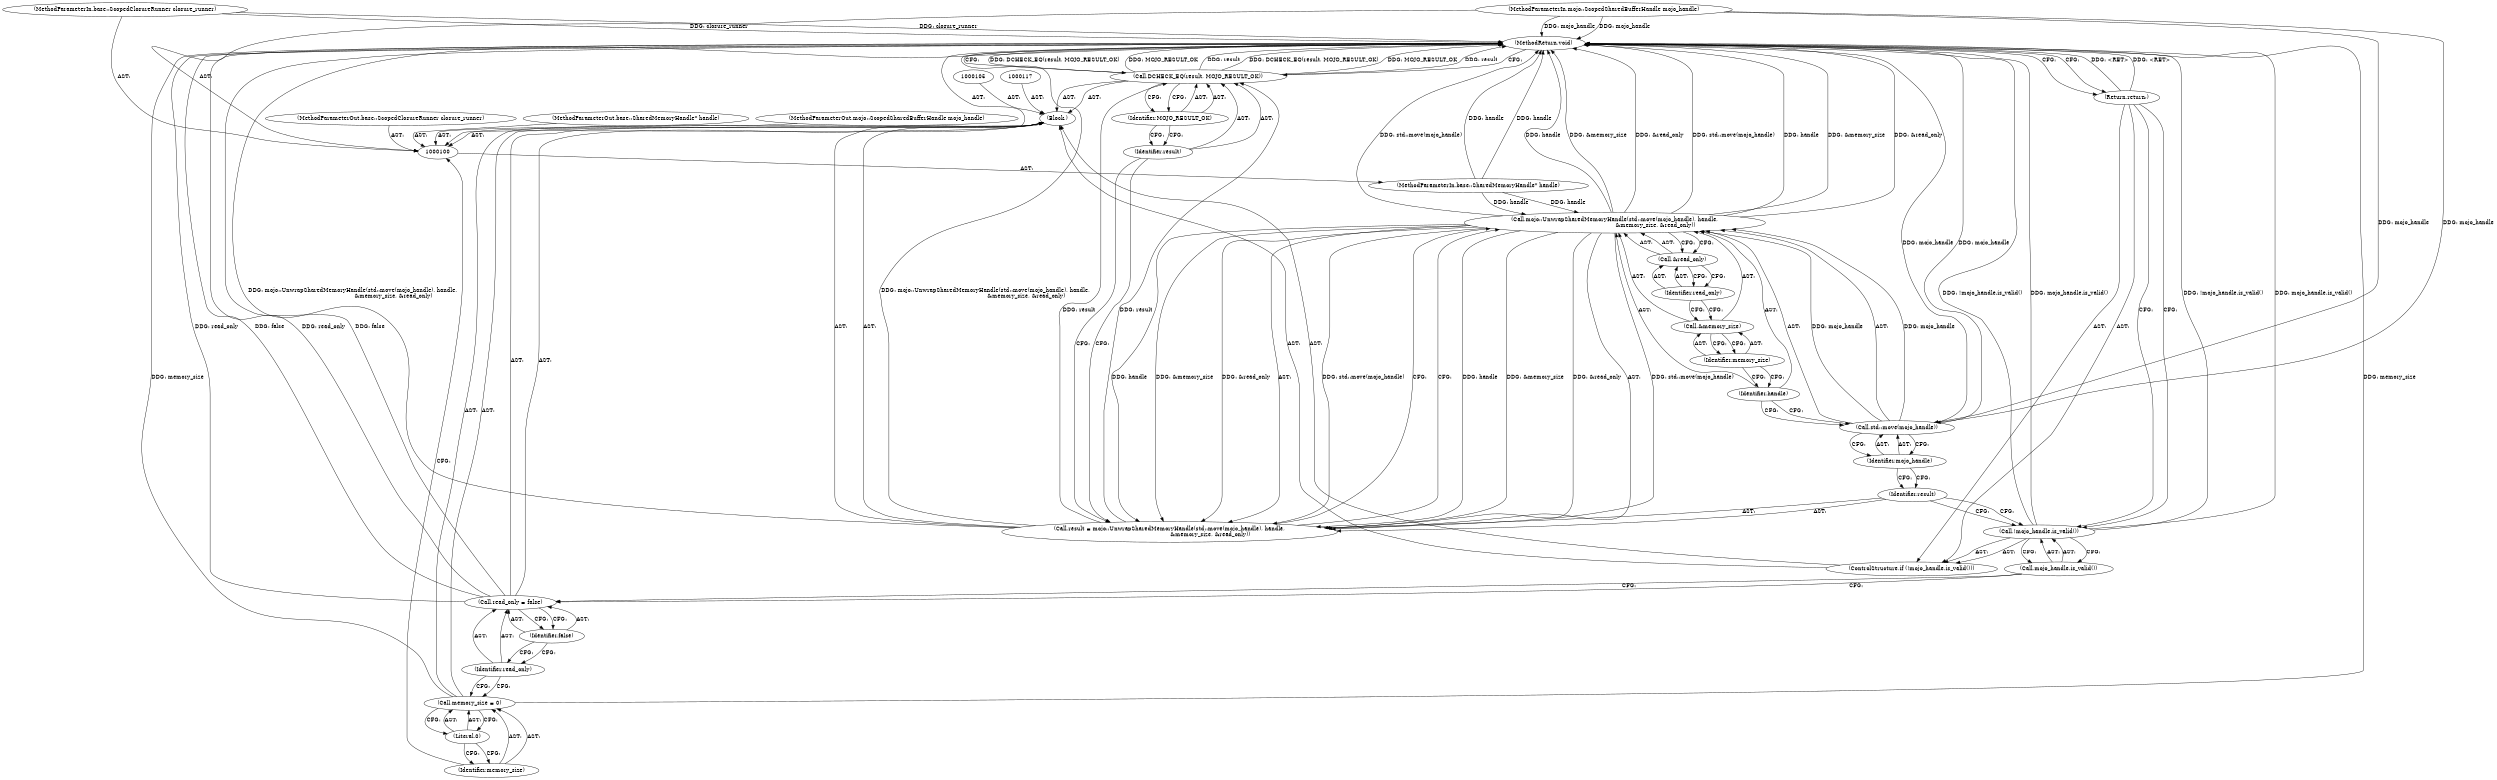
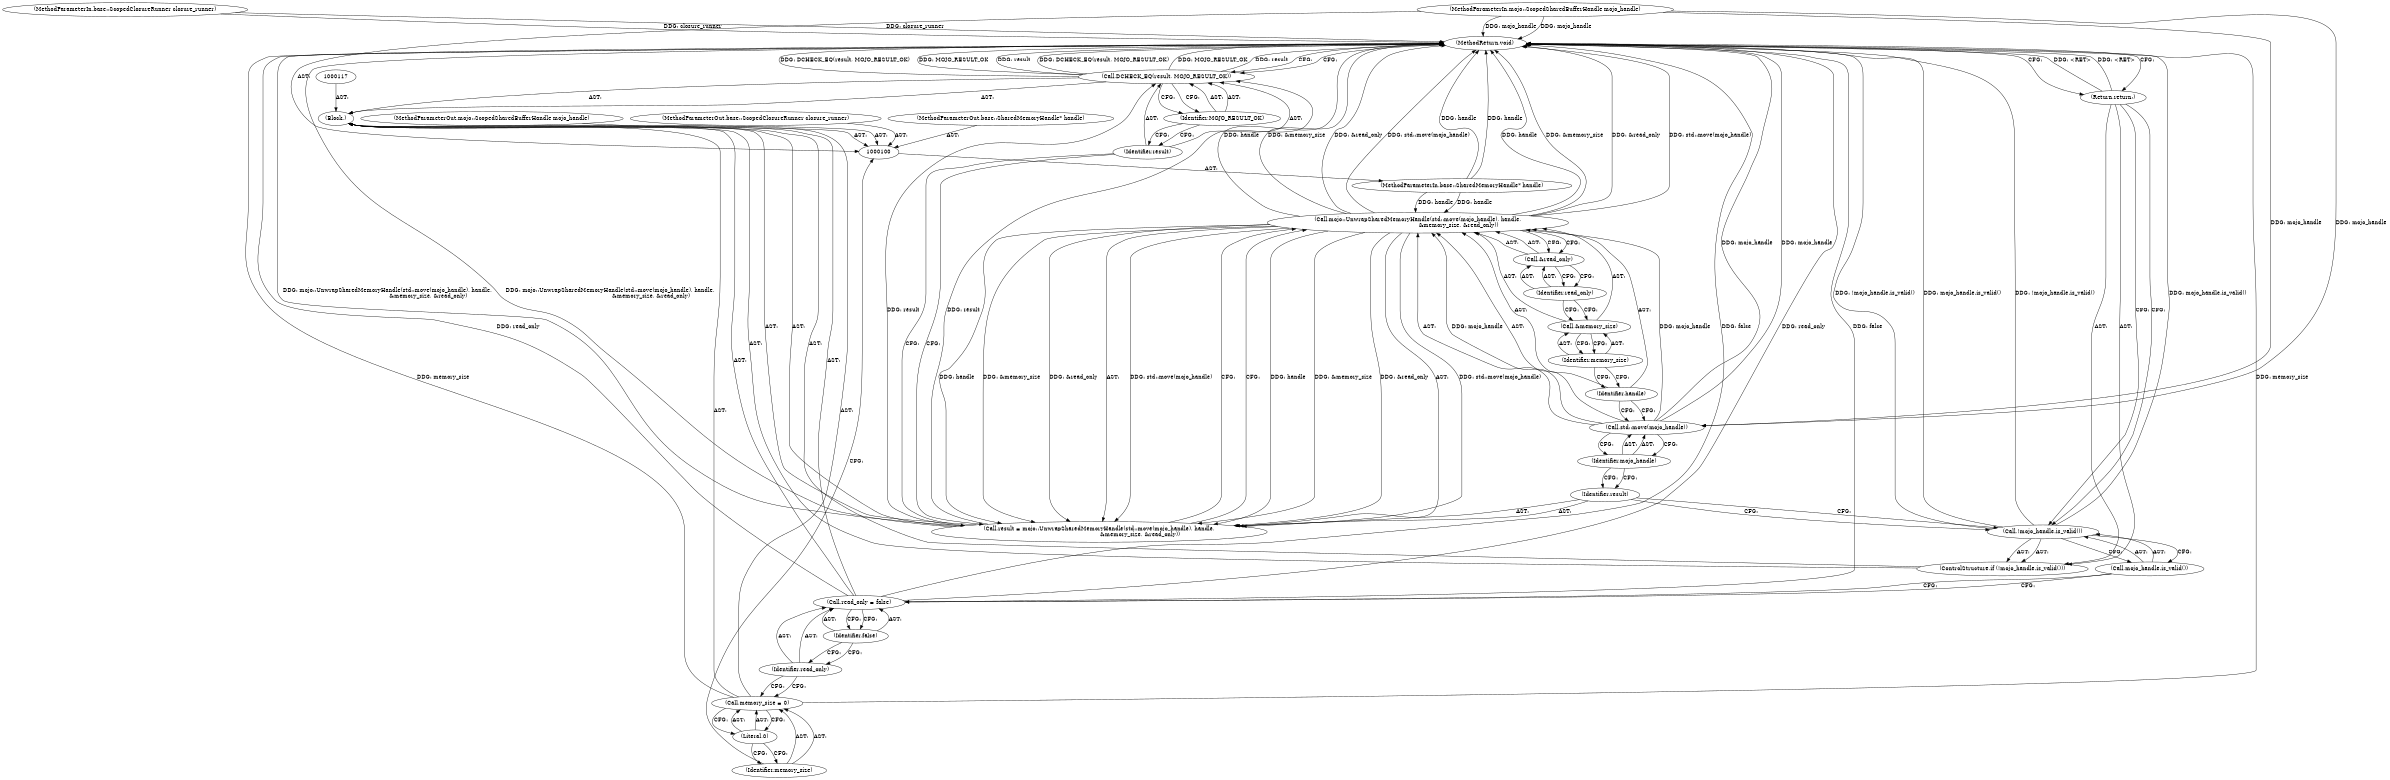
  digraph {
    n1 [label="(MethodReturn,void)"]
    n2 [label="(Call,DCHECK_EQ(result, MOJO_RESULT_OK))"]
    n3 [label="(Return,return;)"]
    1000100
    n5 [label="(Identifier,MOJO_RESULT_OK)"]
    n6 [label="(Block,)"]
    n7 [label="(ControlStructure,if (!mojo_handle.is_valid()))"]
    n8 [label="(Call,!mojo_handle.is_valid())"]
    n9 [label="(MethodParameterIn,base::SharedMemoryHandle* handle)"]
    n10 [label="(Call,&memory_size)"]
    n11 [label="(Identifier,memory_size)"]
    n12 [label="(Call,mojo::UnwrapSharedMemoryHandle(std::move(mojo_handle), handle,\n                                               &memory_size, &read_only))"]
    n13 [label="(Identifier,handle)"]
    n14 [label="(Call,&read_only)"]
    n15 [label="(Call,result = mojo::UnwrapSharedMemoryHandle(std::move(mojo_handle), handle,\n                                               &memory_size, &read_only))"]
    n16 [label="(Call,std::move(mojo_handle))"]
    n17 [label="(Identifier,read_only)"]
    n18 [label="(Identifier,result)"]
    n19 [label="(MethodParameterOut,base::SharedMemoryHandle* handle)"]
    n20 [label="(MethodParameterIn,base::ScopedClosureRunner closure_runner)"]
    n21 [label="(MethodParameterOut,base::ScopedClosureRunner closure_runner)"]
    n22 [label="(MethodParameterIn,mojo::ScopedSharedBufferHandle mojo_handle)"]
    n23 [label="(Identifier,mojo_handle)"]
    n24 [label="(MethodParameterOut,mojo::ScopedSharedBufferHandle mojo_handle)"]
    n25 [label="(Literal,0)"]
    n26 [label="(Call,memory_size = 0)"]
    n27 [label="(Identifier,memory_size)"]
    n28 [label="(Identifier,false)"]
    n29 [label="(Call,read_only = false)"]
    n30 [label="(Identifier,read_only)"]
    n31 [label="(Call,mojo_handle.is_valid())"]
    n32 [label="(Identifier,result)"]
-   1000105
    1000117
    n1 -> n2 [label="CFG: "]
    n1 -> n2 [label="CFG: "]
    n1 -> n3 [label="CFG: "]
    n1 -> n3 [label="CFG: "]
-   n1 -> 1000100 [label="AST: "]
    n2 -> n1 [label="DDG: DCHECK_EQ(result, MOJO_RESULT_OK)"]
    n2 -> n1 [label="DDG: MOJO_RESULT_OK"]
    n2 -> n1 [label="DDG: result"]
    n2 -> n1 [label="DDG: DCHECK_EQ(result, MOJO_RESULT_OK)"]
    n2 -> n1 [label="DDG: MOJO_RESULT_OK"]
    n2 -> n1 [label="DDG: result"]
    n2 -> n5 [label="CFG: "]
    n2 -> n5 [label="CFG: "]
    n2 -> n6 [label="AST: "]
    n2 -> n6 [label="AST: "]
    n3 -> n1 [label="DDG: <RET>"]
    n3 -> n1 [label="DDG: <RET>"]
    n3 -> n7 [label="AST: "]
    n3 -> n7 [label="AST: "]
    n3 -> n8 [label="CFG: "]
    n3 -> n8 [label="CFG: "]
    1000100 -> n9 [label="AST: "]
    n5 -> n2 [label="AST: "]
    n5 -> n2 [label="AST: "]
    n5 -> n18 [label="CFG: "]
    n5 -> n18 [label="CFG: "]
    n6 -> 1000100 [label="AST: "]
    n7 -> n6 [label="AST: "]
    n7 -> n6 [label="AST: "]
    n8 -> n1 [label="DDG: !mojo_handle.is_valid()"]
    n8 -> n1 [label="DDG: mojo_handle.is_valid()"]
    n8 -> n1 [label="DDG: !mojo_handle.is_valid()"]
    n8 -> n1 [label="DDG: mojo_handle.is_valid()"]
    n8 -> n7 [label="AST: "]
    n8 -> n7 [label="AST: "]
    n8 -> n31 [label="CFG: "]
    n8 -> n31 [label="CFG: "]
    n9 -> n1 [label="DDG: handle"]
    n9 -> n1 [label="DDG: handle"]
    n9 -> n12 [label="DDG: handle"]
    n9 -> n12 [label="DDG: handle"]
    n10 -> n11 [label="CFG: "]
    n10 -> n11 [label="CFG: "]
    n10 -> n12 [label="AST: "]
    n10 -> n12 [label="AST: "]
    n11 -> n10 [label="AST: "]
    n11 -> n10 [label="AST: "]
    n11 -> n13 [label="CFG: "]
    n11 -> n13 [label="CFG: "]
    n12 -> n1 [label="DDG: handle"]
    n12 -> n1 [label="DDG: &memory_size"]
    n12 -> n1 [label="DDG: &read_only"]
    n12 -> n1 [label="DDG: std::move(mojo_handle)"]
    n12 -> n1 [label="DDG: handle"]
    n12 -> n1 [label="DDG: &memory_size"]
    n12 -> n1 [label="DDG: &read_only"]
    n12 -> n1 [label="DDG: std::move(mojo_handle)"]
    n12 -> n14 [label="CFG: "]
    n12 -> n14 [label="CFG: "]
    n12 -> n15 [label="AST: "]
    n12 -> n15 [label="DDG: std::move(mojo_handle)"]
    n12 -> n15 [label="DDG: handle"]
    n12 -> n15 [label="DDG: &memory_size"]
    n12 -> n15 [label="DDG: &read_only"]
    n12 -> n15 [label="AST: "]
    n12 -> n15 [label="DDG: std::move(mojo_handle)"]
    n12 -> n15 [label="DDG: handle"]
    n12 -> n15 [label="DDG: &memory_size"]
    n12 -> n15 [label="DDG: &read_only"]
    n13 -> n12 [label="AST: "]
    n13 -> n12 [label="AST: "]
    n13 -> n16 [label="CFG: "]
    n13 -> n16 [label="CFG: "]
    n14 -> n12 [label="AST: "]
    n14 -> n12 [label="AST: "]
    n14 -> n17 [label="CFG: "]
    n14 -> n17 [label="CFG: "]
    n15 -> n1 [label="DDG: mojo::UnwrapSharedMemoryHandle(std::move(mojo_handle), handle,\n                                               &memory_size, &read_only)"]
    n15 -> n1 [label="DDG: mojo::UnwrapSharedMemoryHandle(std::move(mojo_handle), handle,\n                                               &memory_size, &read_only)"]
    n15 -> n2 [label="DDG: result"]
    n15 -> n2 [label="DDG: result"]
    n15 -> n6 [label="AST: "]
    n15 -> n6 [label="AST: "]
    n15 -> n12 [label="CFG: "]
    n15 -> n12 [label="CFG: "]
    n16 -> n1 [label="DDG: mojo_handle"]
    n16 -> n1 [label="DDG: mojo_handle"]
    n16 -> n12 [label="AST: "]
    n16 -> n12 [label="DDG: mojo_handle"]
    n16 -> n12 [label="AST: "]
    n16 -> n12 [label="DDG: mojo_handle"]
    n16 -> n23 [label="CFG: "]
    n16 -> n23 [label="CFG: "]
    n17 -> n10 [label="CFG: "]
    n17 -> n10 [label="CFG: "]
    n17 -> n14 [label="AST: "]
    n17 -> n14 [label="AST: "]
    n18 -> n2 [label="AST: "]
    n18 -> n2 [label="AST: "]
    n18 -> n15 [label="CFG: "]
    n18 -> n15 [label="CFG: "]
    n19 -> 1000100 [label="AST: "]
    n20 -> n1 [label="DDG: closure_runner"]
    n20 -> n1 [label="DDG: closure_runner"]
-   n20 -> 1000100 [label="AST: "]
    n21 -> 1000100 [label="AST: "]
    n22 -> n1 [label="DDG: mojo_handle"]
    n22 -> n1 [label="DDG: mojo_handle"]
    n22 -> 1000100 [label="AST: "]
    n22 -> n16 [label="DDG: mojo_handle"]
    n22 -> n16 [label="DDG: mojo_handle"]
    n23 -> n16 [label="AST: "]
    n23 -> n16 [label="AST: "]
    n23 -> n32 [label="CFG: "]
    n23 -> n32 [label="CFG: "]
    n24 -> 1000100 [label="AST: "]
    n25 -> n26 [label="AST: "]
    n25 -> n26 [label="AST: "]
    n25 -> n27 [label="CFG: "]
    n25 -> n27 [label="CFG: "]
    n26 -> n1 [label="DDG: memory_size"]
    n26 -> n1 [label="DDG: memory_size"]
    n26 -> n6 [label="AST: "]
    n26 -> n6 [label="AST: "]
    n26 -> n25 [label="CFG: "]
    n26 -> n25 [label="CFG: "]
    n27 -> 1000100 [label="CFG: "]
    n27 -> n26 [label="AST: "]
    n27 -> n26 [label="AST: "]
    n28 -> n29 [label="AST: "]
    n28 -> n29 [label="AST: "]
    n28 -> n30 [label="CFG: "]
    n28 -> n30 [label="CFG: "]
    n29 -> n1 [label="DDG: read_only"]
    n29 -> n1 [label="DDG: false"]
    n29 -> n1 [label="DDG: read_only"]
    n29 -> n1 [label="DDG: false"]
    n29 -> n6 [label="AST: "]
    n29 -> n6 [label="AST: "]
    n29 -> n28 [label="CFG: "]
    n29 -> n28 [label="CFG: "]
    n30 -> n26 [label="CFG: "]
    n30 -> n26 [label="CFG: "]
    n30 -> n29 [label="AST: "]
    n30 -> n29 [label="AST: "]
    n31 -> n8 [label="AST: "]
    n31 -> n8 [label="AST: "]
    n31 -> n29 [label="CFG: "]
    n31 -> n29 [label="CFG: "]
    n32 -> n8 [label="CFG: "]
    n32 -> n8 [label="CFG: "]
    n32 -> n15 [label="AST: "]
    n32 -> n15 [label="AST: "]
-   1000105 -> n6 [label="AST: "]
    1000117 -> n6 [label="AST: "]
  }
